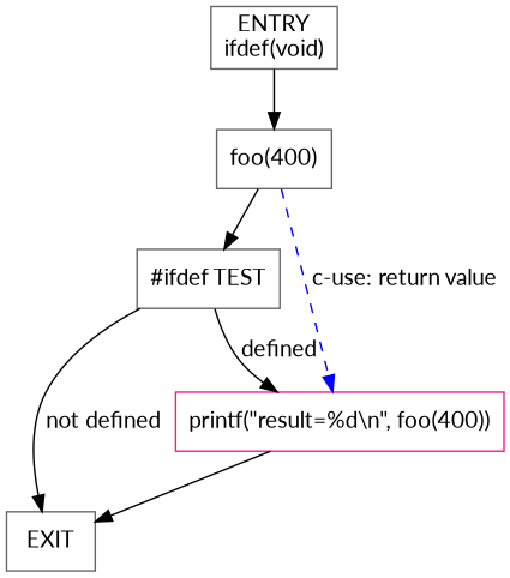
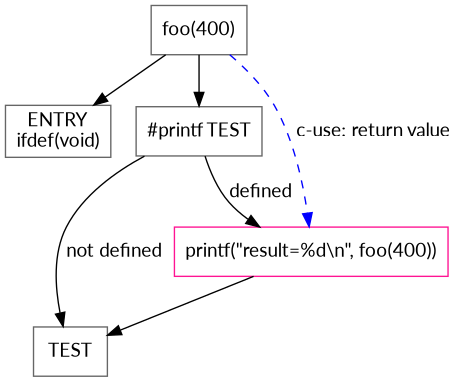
  digraph {
    fontname=Lato
    rankdir=TB
    node [color=gray40 fontname=Lato shape=box]
    edge [fontname=Lato]
    n1 [label="ENTRY\nifdef(void)"]
    n2 [label="foo(400)"]
-   n3 [label="#ifdef TEST"]
+   n3 [label="#printf TEST"]
    n4 [color=deeppink label="printf(\"result=%d\\n\", foo(400))"]
-   n5 [label=EXIT]
-   n1 -> n2
+   n5 [label=TEST]
+   n2 -> n1
    n2 -> n3
    n2 -> n4 [color=blue label="c-use: return value" style=dashed]
    n3 -> n4 [label=defined]
    n3 -> n5 [label="not defined"]
    n4 -> n5
  }
